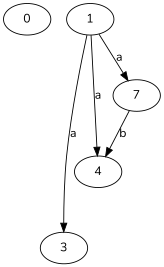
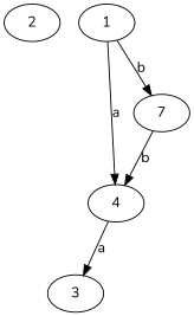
  strict digraph {
    fontname=Nunito
    node [fontname=Nunito]
    edge [fontname=Nunito]
-   0
+   0 [label=2]
    1
    3
    4
    7
-   1 -> 3 [label=a]
+   4 -> 3 [label=a]
    1 -> 4 [label=a]
-   1 -> 7 [label=a]
+   1 -> 7 [label=b]
    7 -> 4 [label=b]
  }
